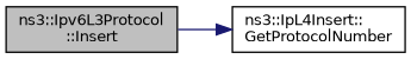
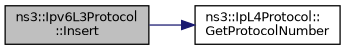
  digraph {
    rankdir=LR
    node [color=black fontname=Helvetica fontsize=10 shape=record style=filled]
    n1 [fillcolor=grey75 fontcolor=black height=0.2 label="ns3::Ipv6L3Protocol\l::Insert" width=0.4]
-   n2 [fillcolor=white height=0.2 label="ns3::IpL4Insert::\lGetProtocolNumber" width=0.4]
+   n2 [fillcolor=white height=0.2 label="ns3::IpL4Protocol::\lGetProtocolNumber" width=0.4]
    n1 -> n2 [color=midnightblue fontname=Helvetica fontsize=10 labelfontname=Helvetica labelfontsize=10 style=solid]
  }
